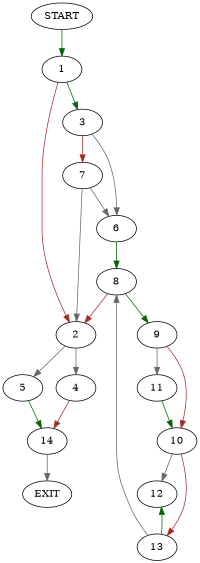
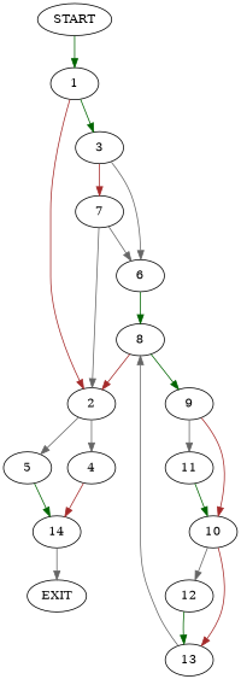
  digraph {
    edge [color=gray40]
    n1 [label=START]
    1
    2
    3
    n5 [label=EXIT]
    4
    5
    6
    7
    14
    8
    9
    10
    11
    12
    13
    n1 -> 1 [color=darkgreen]
    1 -> 2 [color=brown]
    1 -> 3 [color=darkgreen]
    2 -> 4
    2 -> 5
    3 -> 6
    3 -> 7 [color=brown]
    4 -> 14 [color=brown]
    5 -> 14 [color=darkgreen]
    6 -> 8 [color=darkgreen]
    7 -> 2
    7 -> 6
    14 -> n5
    8 -> 2 [color=brown]
    8 -> 9 [color=darkgreen]
    9 -> 10 [color=brown]
    9 -> 11
    10 -> 12
    10 -> 13 [color=brown]
    11 -> 10 [color=darkgreen]
-   13 -> 12 [color=darkgreen]
+   12 -> 13 [color=darkgreen]
    13 -> 8
  }
